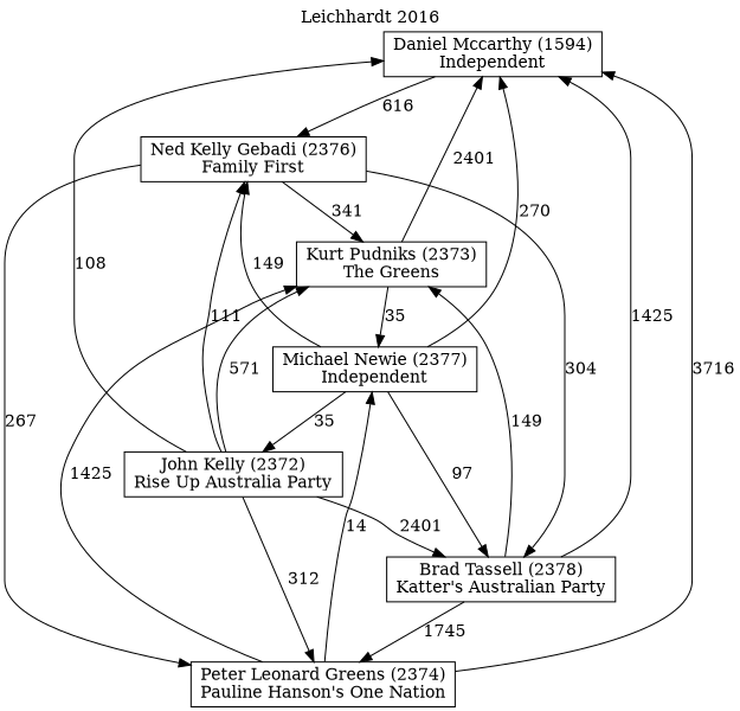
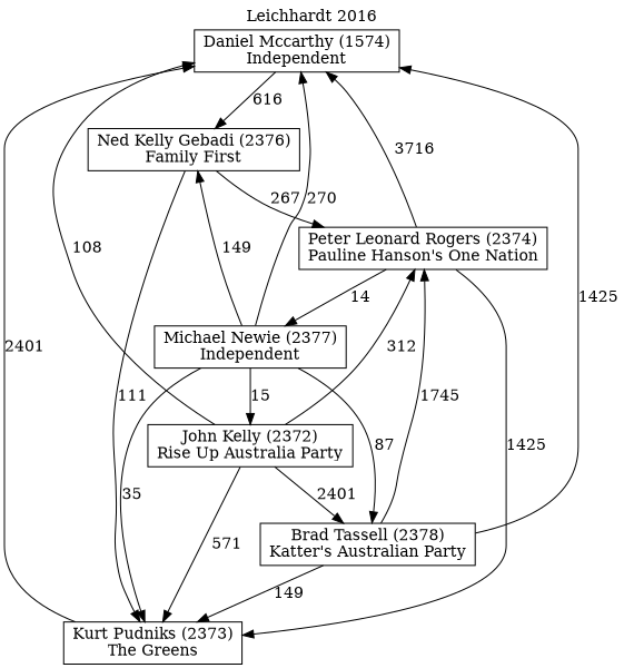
  digraph {
    label="Leichhardt 2016"
    labelloc=t
    mclimit=10
    node [shape=box]
-   n1 [label="Daniel Mccarthy (1594)\nIndependent"]
+   n1 [label="Daniel Mccarthy (1574)\nIndependent"]
    n2 [label="Ned Kelly Gebadi (2376)\nFamily First"]
    n3 [label="Kurt Pudniks (2373)\nThe Greens"]
-   n4 [label="Peter Leonard Greens (2374)\nPauline Hanson's One Nation"]
+   n4 [label="Peter Leonard Rogers (2374)\nPauline Hanson's One Nation"]
    n5 [label="Michael Newie (2377)\nIndependent"]
    n6 [label="Brad Tassell (2378)\nKatter's Australian Party"]
    n7 [label="John Kelly (2372)\nRise Up Australia Party"]
    n1 -> n2 [label=616]
-   n2 -> n3 [label=341]
+   n2 -> n3 [label=111]
    n2 -> n4 [label=267]
-   n2 -> n6 [label=304]
    n3 -> n1 [label=2401]
    n4 -> n1 [label=3716]
    n4 -> n3 [label=1425]
    n4 -> n5 [label=14]
    n5 -> n1 [label=270]
    n5 -> n2 [label=149]
-   n3 -> n5 [label=35]
-   n5 -> n6 [label=97]
-   n5 -> n7 [label=35]
+   n5 -> n3 [label=35]
+   n5 -> n6 [label=87]
+   n5 -> n7 [label=15]
    n6 -> n1 [label=1425]
    n6 -> n3 [label=149]
    n6 -> n4 [label=1745]
    n7 -> n1 [label=108]
-   n7 -> n2 [label=111]
    n7 -> n3 [label=571]
    n7 -> n4 [label=312]
    n7 -> n6 [label=2401]
  }
